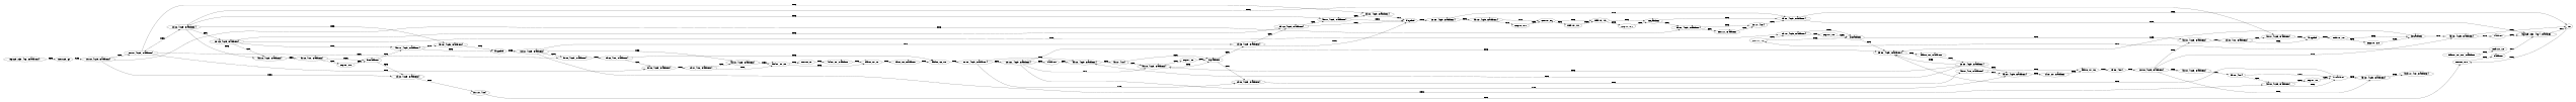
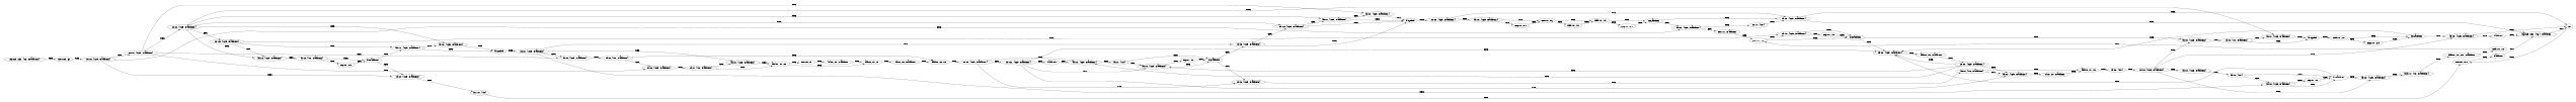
  digraph {
    rankdir=LR
    n1 [label="stp x29 , x30 , [ sp , #- address ]!"]
    n2 [label="mov x29 , sp"]
    n3 [label="str x0 , [ x29 , # address ]"]
    n4 [label="str x1 , [ x29 , # address ]"]
    n5 [label="ldr x0 , [ x29 , # address ]"]
    n6 [label="ldr x0 , [ x29 , # address ]"]
    n7 [label="str x2 , [ x29 , # address ]"]
    n8 [label="ldr x0 , [ x29 , # address ]"]
    n9 [label="ldr x0 , [ x29 , # address ]"]
    n10 [label="ldr x0 , [ x29 , # address ]"]
    n11 [label="str wzr , [ x0 ]"]
    n12 [label="mov w1 , # address"]
    n13 [label="str w1 , [ x0 ]"]
    n14 [label="str w3 , [ x29 , # address ]"]
    n15 [label="ldr x0 , [ x29 , # address ]"]
    n16 [label="ldr x0 , [ x29 , # address ]"]
    n17 [label="ldr x1 , [ x29 , # address ]"]
    n18 [label="ldr x1 , [ x29 , # address ]"]
    n19 [label="ldr x2 , [ x0 , # address ]"]
    n20 [label="ldr x1 , [ x0 , # address ]"]
    n21 [label="bl symbol"]
    n22 [label="ldr w1 , [ x29 , # address ]"]
    n23 [label="ldr w2 , [ x29 , # address ]"]
    n24 [label="ldr w0 , [ x29 , # address ]"]
    n25 [label="ldr x0 , [ x0 , # address ]"]
    n26 [label="bl symbol"]
    n27 [label="bl symbol"]
    n28 [label="b.ne address"]
    n29 [label="cmp w1 , w0"]
    n30 [label="cmp x0 , # 0"]
    n31 [label="b.ne address"]
    n32 [label="str x0 , [ x29 , # address ]"]
    n33 [label="mov x0 , # 0"]
    n34 [label="ldr x0 , [ x29 , # address ]"]
    n35 [label="ldr x3 , [ x29 , # address ]"]
    n36 [label="ldr x0 , [ x29 , # address ]"]
    n37 [label="and x1 , x1 , x0"]
    n38 [label="b.ne address"]
    n39 [label="cmp x1 , x0"]
    n40 [label="add x0 , x2 , x0"]
    n41 [label="str x0 , [ x29 , # address ]"]
    n42 [label="mov x0 , x1"]
    n43 [label="add x0 , x0 , x1"]
    n44 [label="lsl x0 , x0 , # address"]
    n45 [label="lsl x0 , x0 , # address"]
    n46 [label="str xzr , [ x29 , # address ]"]
    n47 [label="ldr x0 , [ x29 , # address ]"]
    n48 [label="ldr x0 , [ x29 , # address ]"]
    n49 [label="b address"]
    n50 [label="ldr x0 , [ x29 , # address ]"]
    n51 [label="ldr x0 , [ x29 , # address ]"]
    n52 [label="ldr x0 , [ x29 , # address ]"]
    n53 [label="ldr x1 , [ x0 ]"]
    n54 [label="ldr x1 , [ x0 , # address ]"]
    n55 [label="b.gt address"]
    n56 [label="cmp x1 , x0"]
    n57 [label="lsl x0 , x0 , # address"]
    n58 [label="add x0 , x0 , # address"]
    n59 [label="b address"]
    n60 [label="ldp x29 , x30 , [ sp ] , # address"]
    n61 [label=ret]
    n62 [label="add x0 , x1 , x0"]
    n63 [label="str x0 , [ x29 , # address ]"]
    n64 [label="ldr x0 , [ x0 ]"]
    n65 [label="str x0 , [ x29 , # address ]"]
    n66 [label="ldr x0 , [ x29 , # address ]"]
    n67 [label="ldr x0 , [ x29 , # address ]"]
    n68 [label="ldr x0 , [ x29 , # address ]"]
    n69 [label="ldr x0 , [ x29 , # address ]"]
    n70 [label="ldr x1 , [ x0 ]"]
    n71 [label="ldrb w0 , [ x0 , # address ]"]
    n72 [label="ldr x0 , [ x0 , # address ]"]
    n73 [label="b address"]
    n74 [label="str x0 , [ x29 , # address ]"]
    n75 [label="ubfx x0 , x0 , # 0 , # address"]
    n76 [label="ldr x0 , [ x29 , # address ]"]
    n77 [label="ldr x0 , [ x29 , # address ]"]
    n78 [label="cmp x0 , # 0"]
    n79 [label="cset w0 , eq"]
    n80 [label="uxtb w0 , w0"]
    n81 [label="uxtb w0 , w0"]
    n82 [label="cmp x0 , # 0"]
    n83 [label="b.eq address"]
    n84 [label="uxtb w0 , w0"]
    n85 [label="mov w1 , w0"]
    n86 [label="uxtb w0 , w0"]
    n87 [label="cmp w0 , # 0"]
    n88 [label="b.eq address"]
    n1 -> n2 [label=CFG]
    n2 -> n3 [label=CFG]
    n3 -> n4 [label=CFG]
    n3 -> n5 [label=DFG]
    n3 -> n6 [label=DFG]
    n4 -> n7 [label=DFG]
    n4 -> n8 [label=DFG]
    n4 -> n9 [label=DFG]
    n4 -> n10 [label=DFG]
    n5 -> n11 [label=DFG]
    n6 -> n12 [label=CFG]
    n6 -> n13 [label=DFG]
    n7 -> n14 [label=CFG]
    n7 -> n15 [label=DFG]
    n7 -> n16 [label=DFG]
    n7 -> n17 [label=DFG]
    n7 -> n18 [label=DFG]
    n8 -> n19 [label=DFG]
    n9 -> n20 [label=DFG]
    n10 -> n21 [label=DFG]
    n11 -> n33 [label=CFG]
-   n12 -> n13 [label=CFG]
+   n12 -> n85 [label=CFG]
    n13 -> n77 [label=CFG]
    n14 -> n15 [label=CFG]
    n14 -> n22 [label=DFG]
-   n14 -> n23 [label=DFG]
+   n7 -> n23 [label=DFG]
    n14 -> n24 [label=DFG]
    n15 -> n25 [label=DFG]
    n16 -> n26 [label=DFG]
    n17 -> n10 [label=CFG]
    n17 -> n21 [label=DFG]
    n18 -> n27 [label=DFG]
    n19 -> n9 [label=CFG]
    n19 -> n40 [label=DFG]
    n20 -> n34 [label=CFG]
    n20 -> n37 [label=DFG]
    n21 -> n63 [label=DFG]
    n22 -> n16 [label=CFG]
    n22 -> n26 [label=DFG]
    n23 -> n17 [label=CFG]
    n23 -> n21 [label=DFG]
    n24 -> n28 [label=DFG]
    n24 -> n29 [label=CFG]
    n25 -> n30 [label=CFG]
    n25 -> n31 [label=DFG]
    n26 -> n32 [label=DFG]
    n27 -> n86 [label=DFG]
    n28 -> n52 [label=CFG]
    n28 -> n68 [label=CFG]
    n29 -> n28 [label=CFG]
    n30 -> n31 [label=CFG]
    n31 -> n5 [label=CFG]
    n31 -> n22 [label=CFG]
    n32 -> n8 [label=CFG]
    n32 -> n34 [label=DFG]
    n32 -> n35 [label=DFG]
    n32 -> n36 [label=DFG]
    n33 -> n59 [label=CFG]
    n34 -> n37 [label=DFG]
    n35 -> n21 [label=DFG]
    n35 -> n23 [label=CFG]
    n36 -> n38 [label=DFG]
    n36 -> n39 [label=CFG]
    n37 -> n42 [label=DFG]
    n37 -> n43 [label=DFG]
    n38 -> n52 [label=CFG]
    n38 -> n67 [label=CFG]
    n39 -> n38 [label=CFG]
    n40 -> n41 [label=DFG]
    n41 -> n46 [label=CFG]
    n41 -> n47 [label=DFG]
    n41 -> n48 [label=DFG]
    n42 -> n44 [label=DFG]
    n43 -> n45 [label=DFG]
    n44 -> n43 [label=DFG]
    n45 -> n40 [label=DFG]
    n46 -> n49 [label=CFG]
    n46 -> n50 [label=DFG]
    n46 -> n51 [label=DFG]
    n46 -> n52 [label=DFG]
    n47 -> n53 [label=DFG]
    n48 -> n54 [label=DFG]
    n49 -> n47 [label=CFG]
    n50 -> n55 [label=DFG]
    n50 -> n56 [label=CFG]
    n51 -> n57 [label=DFG]
    n52 -> n58 [label=DFG]
    n53 -> n50 [label=CFG]
    n53 -> n55 [label=DFG]
    n54 -> n51 [label=CFG]
    n54 -> n62 [label=DFG]
    n55 -> n35 [label=CFG]
    n55 -> n48 [label=CFG]
    n56 -> n55 [label=CFG]
    n57 -> n62 [label=DFG]
    n58 -> n74 [label=DFG]
    n59 -> n60 [label=CFG]
    n60 -> n61 [label=CFG]
    n61 -> n33 [label=DFG]
    n62 -> n64 [label=DFG]
    n63 -> n76 [label=DFG]
    n63 -> n77 [label=DFG]
    n64 -> n65 [label=DFG]
    n65 -> n66 [label=DFG]
    n65 -> n67 [label=DFG]
    n65 -> n68 [label=DFG]
    n65 -> n69 [label=DFG]
    n66 -> n70 [label=DFG]
    n67 -> n71 [label=DFG]
    n68 -> n72 [label=DFG]
    n69 -> n61 [label=DFG]
    n69 -> n73 [label=CFG]
    n70 -> n36 [label=CFG]
    n70 -> n38 [label=DFG]
+   n71 -> n75 [label=DFG]
    n72 -> n18 [label=CFG]
    n72 -> n27 [label=DFG]
    n73 -> n60 [label=CFG]
    n74 -> n47 [label=CFG]
    n74 -> n50 [label=DFG]
    n74 -> n51 [label=DFG]
    n74 -> n52 [label=DFG]
    n75 -> n84 [label=DFG]
    n76 -> n78 [label=CFG]
    n76 -> n79 [label=DFG]
    n77 -> n60 [label=CFG]
    n77 -> n61 [label=DFG]
    n78 -> n79 [label=CFG]
    n79 -> n80 [label=DFG]
    n79 -> n81 [label=DFG]
    n80 -> n81 [label=DFG]
    n81 -> n82 [label=CFG]
    n81 -> n83 [label=DFG]
    n82 -> n83 [label=CFG]
    n83 -> n6 [label=CFG]
    n83 -> n77 [label=CFG]
    n84 -> n85 [label=DFG]
    n85 -> n24 [label=CFG]
    n85 -> n28 [label=DFG]
    n86 -> n87 [label=CFG]
    n86 -> n88 [label=DFG]
    n87 -> n88 [label=CFG]
    n88 -> n52 [label=CFG]
    n88 -> n69 [label=CFG]
  }
